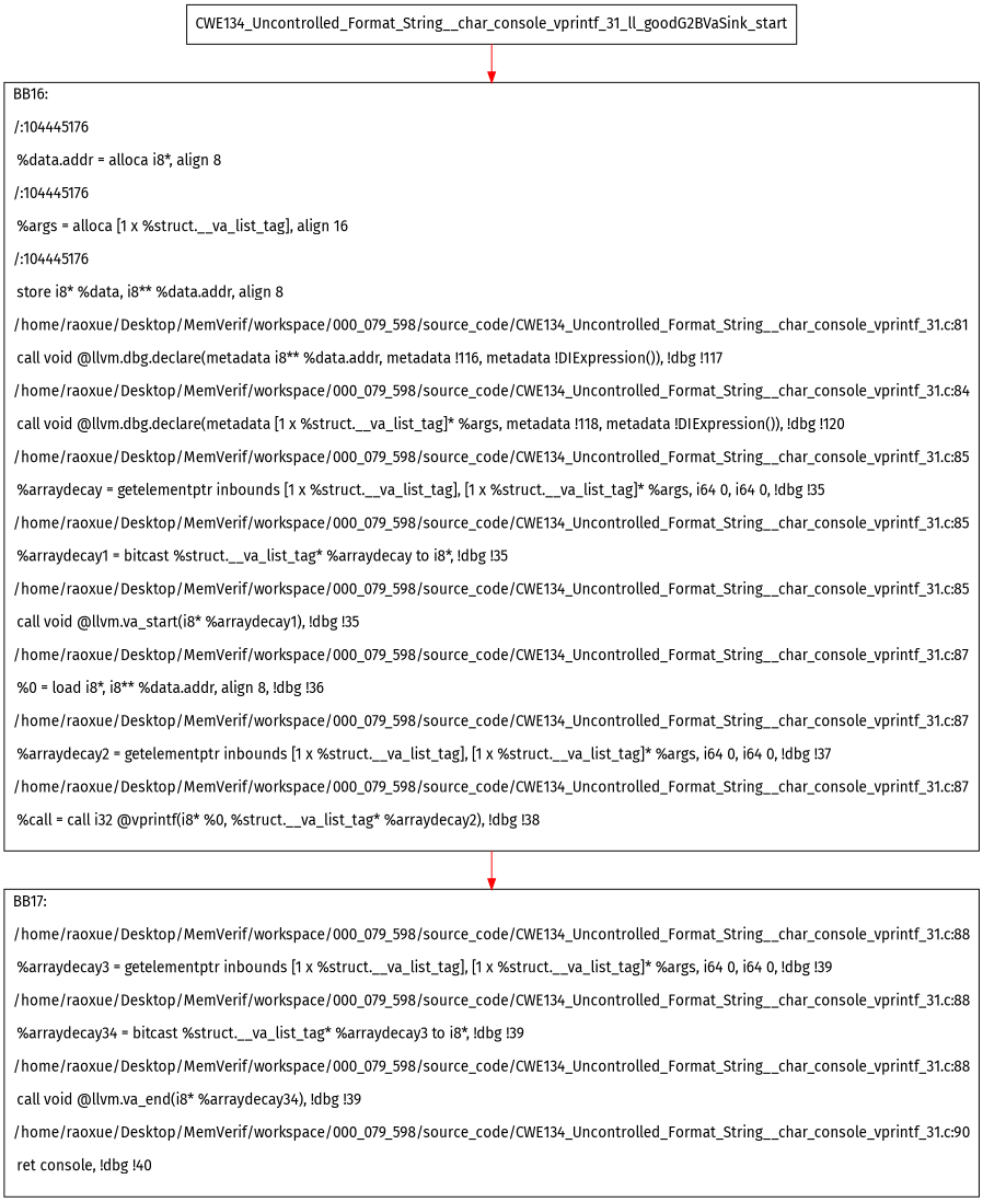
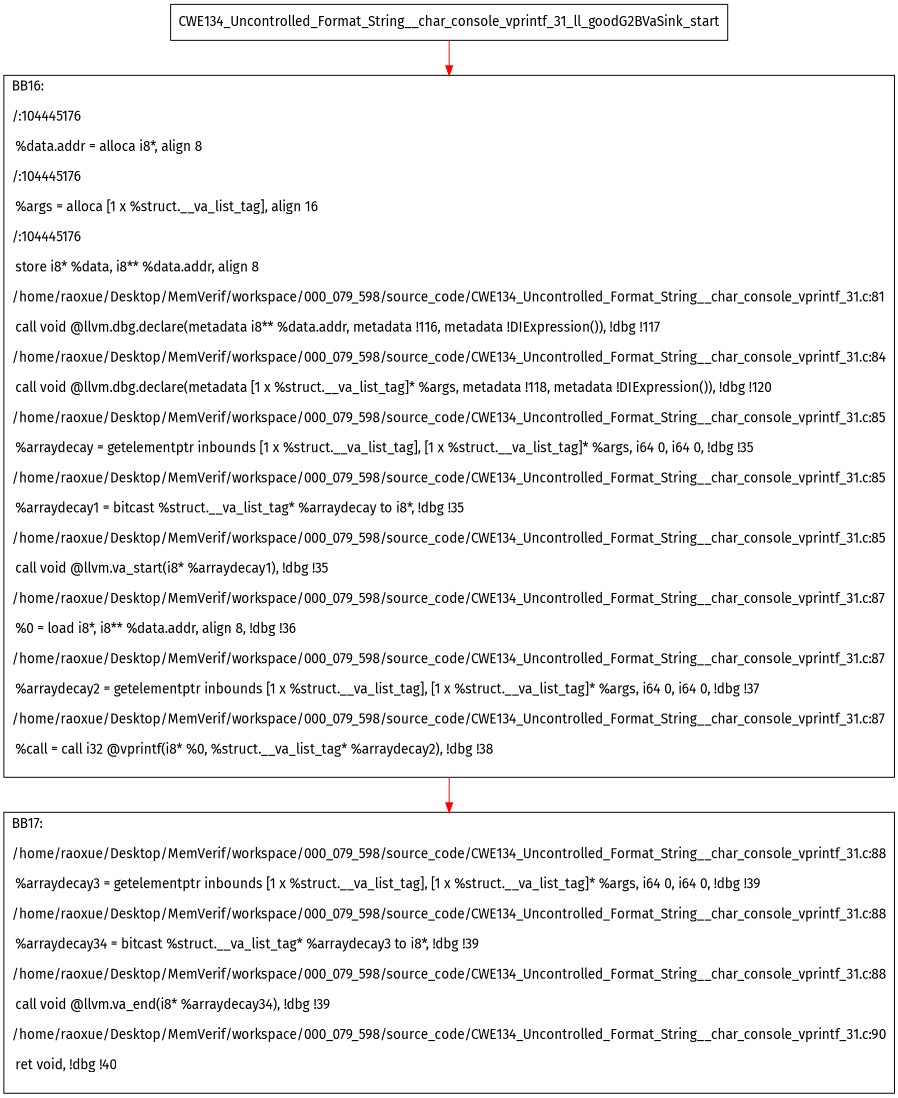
  digraph {
    fontname="Fira Sans"
    node [shape=record fontname="Fira Sans"]
    edge [color=red fontname="Fira Sans"]
    n1 [label="{CWE134_Uncontrolled_Format_String__char_console_vprintf_31_ll_goodG2BVaSink_start}"]
    n2 [label="{BB16:\l\l/:104445176\l\n  %data.addr = alloca i8*, align 8\l\n/:104445176\l\n  %args = alloca [1 x %struct.__va_list_tag], align 16\l\n/:104445176\l\n  store i8* %data, i8** %data.addr, align 8\l\n/home/raoxue/Desktop/MemVerif/workspace/000_079_598/source_code/CWE134_Uncontrolled_Format_String__char_console_vprintf_31.c:81\l\n  call void @llvm.dbg.declare(metadata i8** %data.addr, metadata !116, metadata !DIExpression()), !dbg !117\l\n/home/raoxue/Desktop/MemVerif/workspace/000_079_598/source_code/CWE134_Uncontrolled_Format_String__char_console_vprintf_31.c:84\l\n  call void @llvm.dbg.declare(metadata [1 x %struct.__va_list_tag]* %args, metadata !118, metadata !DIExpression()), !dbg !120\l\n/home/raoxue/Desktop/MemVerif/workspace/000_079_598/source_code/CWE134_Uncontrolled_Format_String__char_console_vprintf_31.c:85\l\n  %arraydecay = getelementptr inbounds [1 x %struct.__va_list_tag], [1 x %struct.__va_list_tag]* %args, i64 0, i64 0, !dbg !35\l\n/home/raoxue/Desktop/MemVerif/workspace/000_079_598/source_code/CWE134_Uncontrolled_Format_String__char_console_vprintf_31.c:85\l\n  %arraydecay1 = bitcast %struct.__va_list_tag* %arraydecay to i8*, !dbg !35\l\n/home/raoxue/Desktop/MemVerif/workspace/000_079_598/source_code/CWE134_Uncontrolled_Format_String__char_console_vprintf_31.c:85\l\n  call void @llvm.va_start(i8* %arraydecay1), !dbg !35\l\n/home/raoxue/Desktop/MemVerif/workspace/000_079_598/source_code/CWE134_Uncontrolled_Format_String__char_console_vprintf_31.c:87\l\n  %0 = load i8*, i8** %data.addr, align 8, !dbg !36\l\n/home/raoxue/Desktop/MemVerif/workspace/000_079_598/source_code/CWE134_Uncontrolled_Format_String__char_console_vprintf_31.c:87\l\n  %arraydecay2 = getelementptr inbounds [1 x %struct.__va_list_tag], [1 x %struct.__va_list_tag]* %args, i64 0, i64 0, !dbg !37\l\n/home/raoxue/Desktop/MemVerif/workspace/000_079_598/source_code/CWE134_Uncontrolled_Format_String__char_console_vprintf_31.c:87\l\n  %call = call i32 @vprintf(i8* %0, %struct.__va_list_tag* %arraydecay2), !dbg !38\l\n}"]
-   n3 [label="{BB17:\l\l/home/raoxue/Desktop/MemVerif/workspace/000_079_598/source_code/CWE134_Uncontrolled_Format_String__char_console_vprintf_31.c:88\l\n  %arraydecay3 = getelementptr inbounds [1 x %struct.__va_list_tag], [1 x %struct.__va_list_tag]* %args, i64 0, i64 0, !dbg !39\l\n/home/raoxue/Desktop/MemVerif/workspace/000_079_598/source_code/CWE134_Uncontrolled_Format_String__char_console_vprintf_31.c:88\l\n  %arraydecay34 = bitcast %struct.__va_list_tag* %arraydecay3 to i8*, !dbg !39\l\n/home/raoxue/Desktop/MemVerif/workspace/000_079_598/source_code/CWE134_Uncontrolled_Format_String__char_console_vprintf_31.c:88\l\n  call void @llvm.va_end(i8* %arraydecay34), !dbg !39\l\n/home/raoxue/Desktop/MemVerif/workspace/000_079_598/source_code/CWE134_Uncontrolled_Format_String__char_console_vprintf_31.c:90\l\n  ret console, !dbg !40\l\n}"]
+   n3 [label="{BB17:\l\l/home/raoxue/Desktop/MemVerif/workspace/000_079_598/source_code/CWE134_Uncontrolled_Format_String__char_console_vprintf_31.c:88\l\n  %arraydecay3 = getelementptr inbounds [1 x %struct.__va_list_tag], [1 x %struct.__va_list_tag]* %args, i64 0, i64 0, !dbg !39\l\n/home/raoxue/Desktop/MemVerif/workspace/000_079_598/source_code/CWE134_Uncontrolled_Format_String__char_console_vprintf_31.c:88\l\n  %arraydecay34 = bitcast %struct.__va_list_tag* %arraydecay3 to i8*, !dbg !39\l\n/home/raoxue/Desktop/MemVerif/workspace/000_079_598/source_code/CWE134_Uncontrolled_Format_String__char_console_vprintf_31.c:88\l\n  call void @llvm.va_end(i8* %arraydecay34), !dbg !39\l\n/home/raoxue/Desktop/MemVerif/workspace/000_079_598/source_code/CWE134_Uncontrolled_Format_String__char_console_vprintf_31.c:90\l\n  ret void, !dbg !40\l\n}"]
    n1 -> n2
    n2 -> n3
  }
